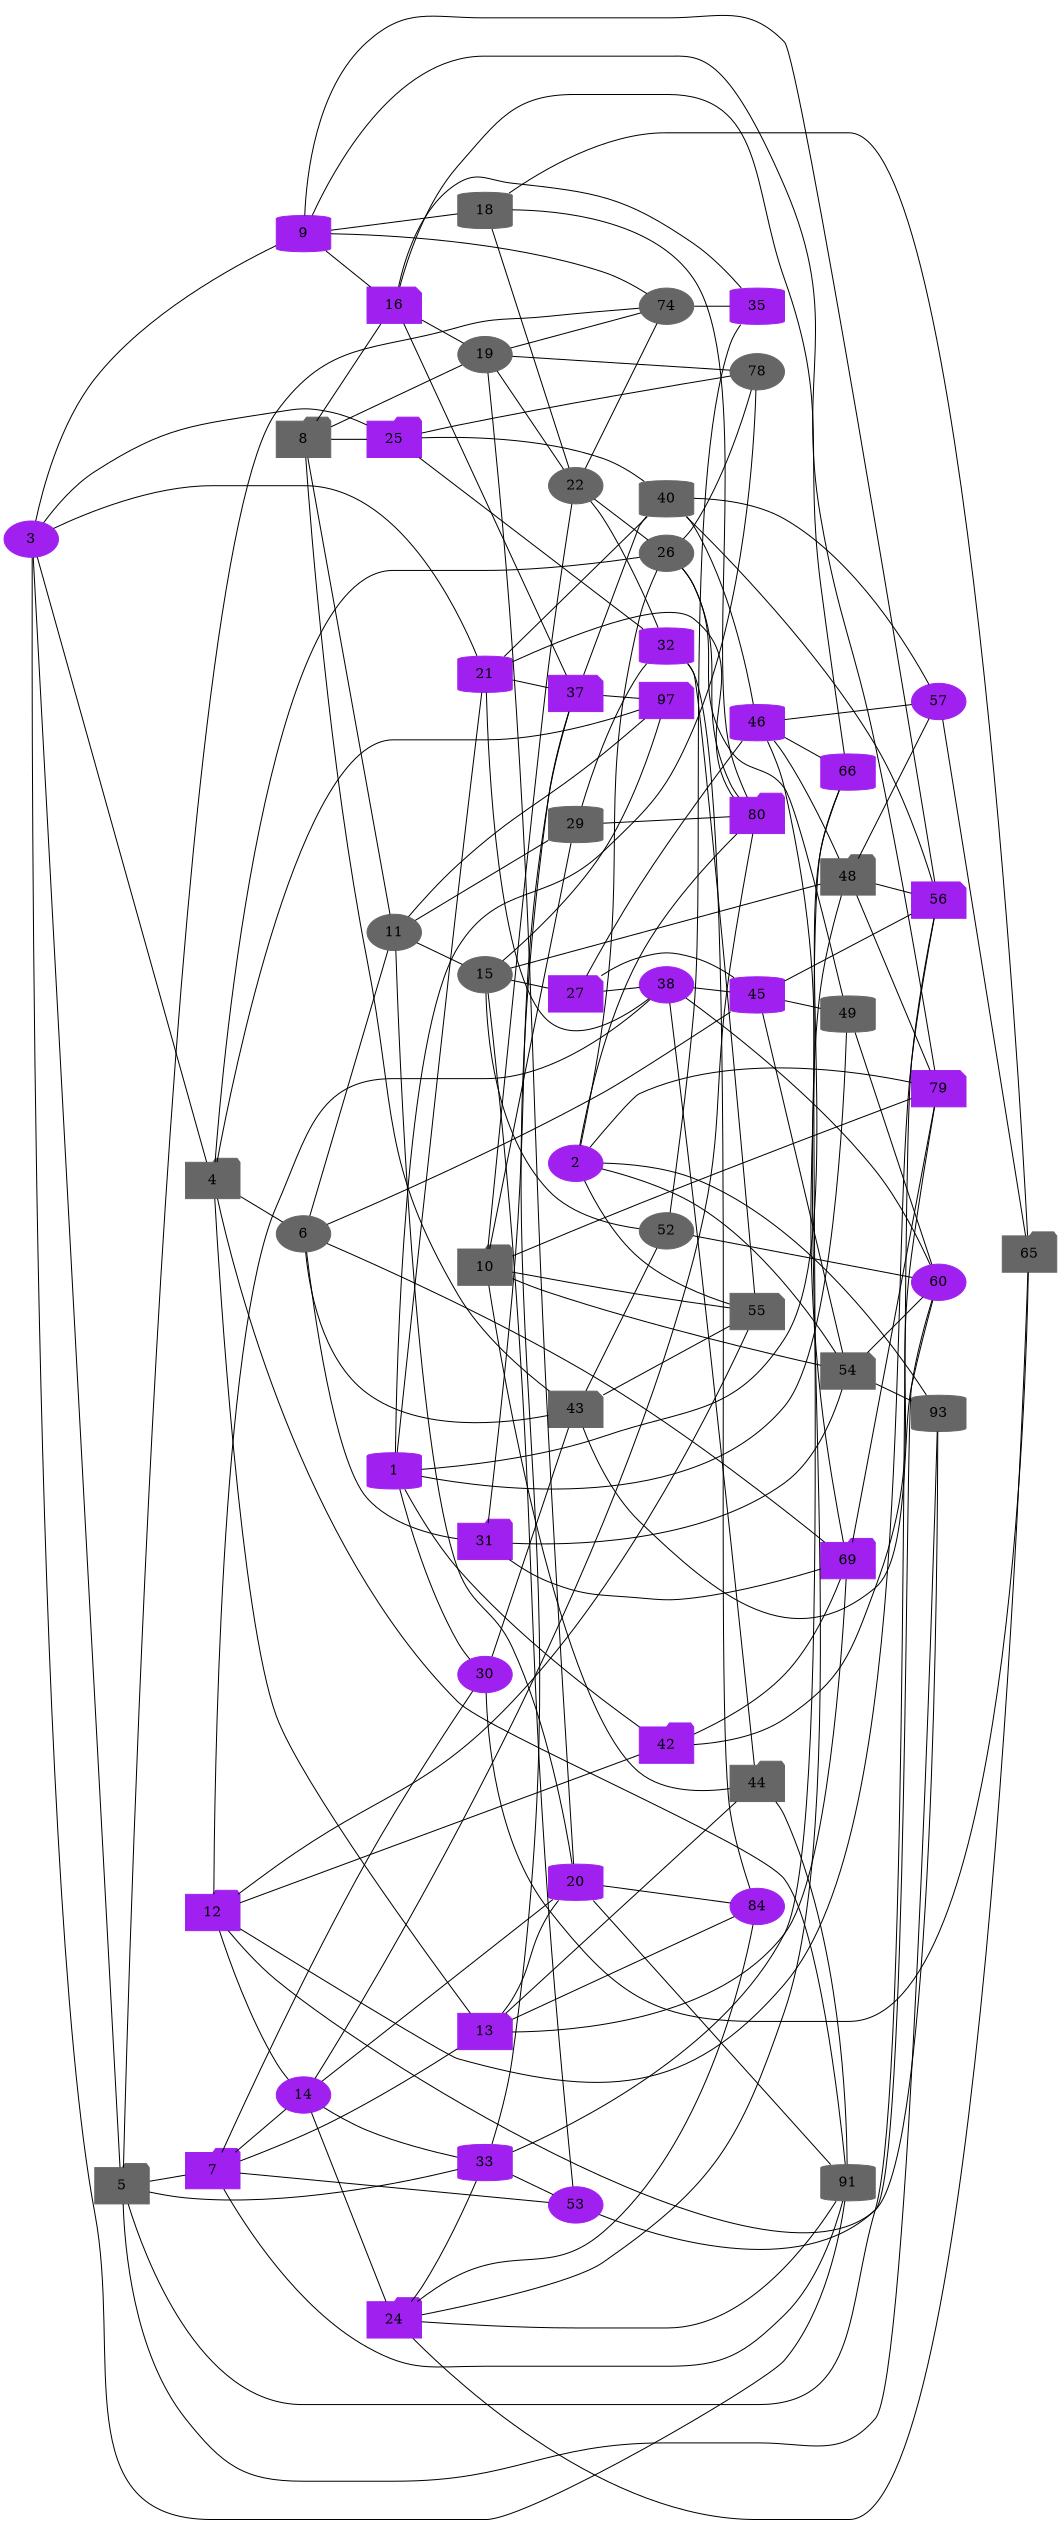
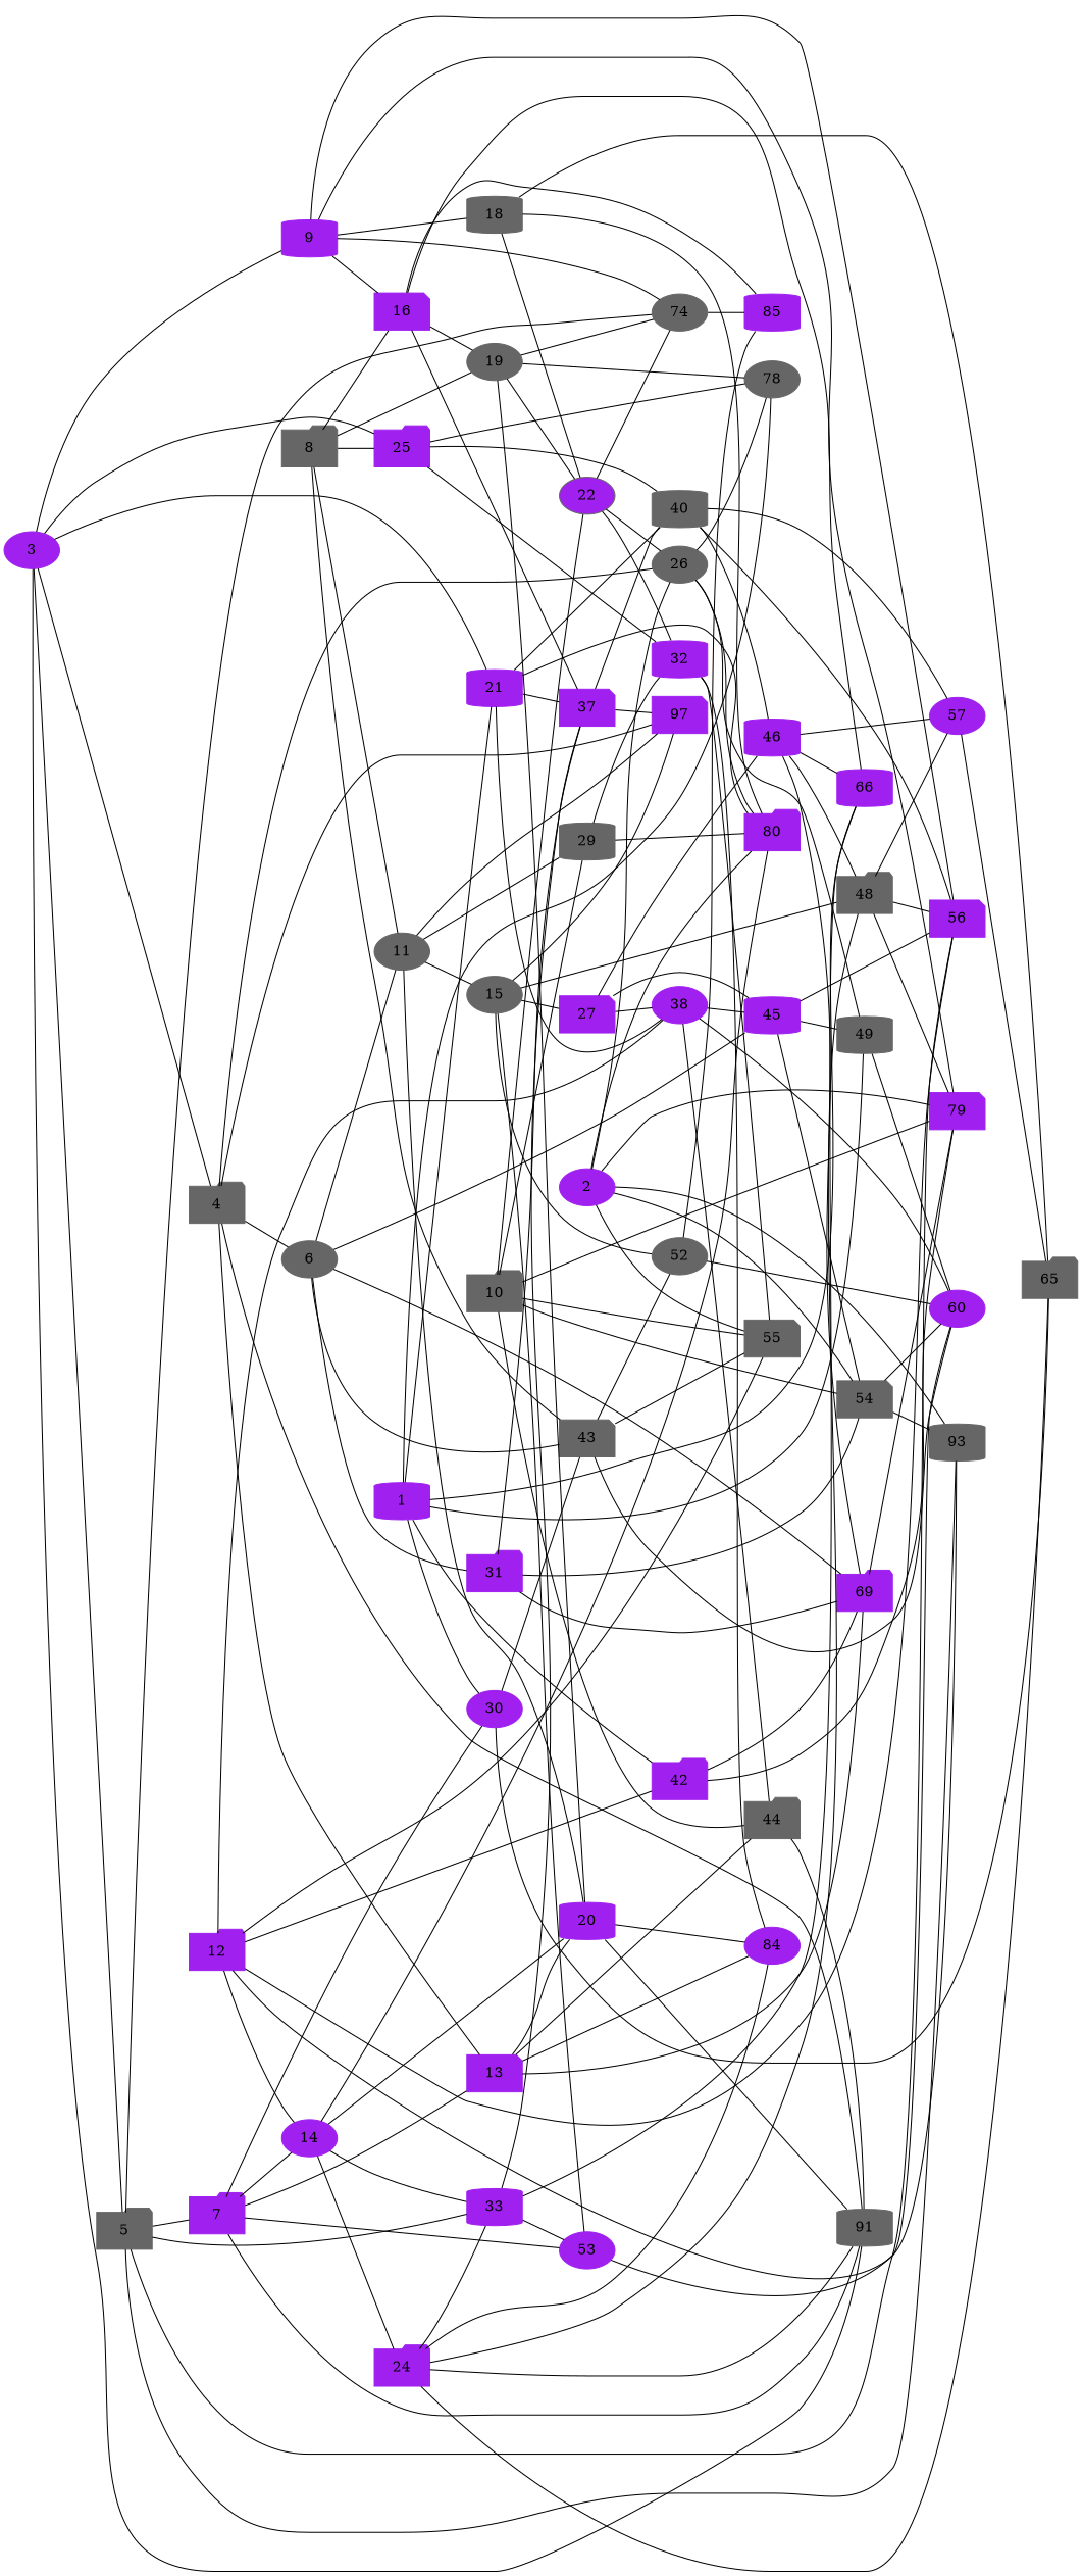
  graph {
    rankdir=LR
    node [color=purple shape=ellipse style=filled]
    1 [shape=cylinder super="+64"]
    21 [shape=cylinder super="+71"]
    30
    42 [shape=folder]
    49 [color=gray40 shape=cylinder]
    66 [shape=cylinder]
    78 [color=gray40]
    80 [shape=folder super="+89"]
    38 [super="+63"]
    37 [shape=note super="+90"]
    40 [color=gray40 shape=cylinder super="+92"]
    43 [color=gray40 shape=note super="+59"]
    n13 [color=gray40 label=65 shape=folder]
    79 [shape=note super="+96"]
    69 [shape=folder super="+72"]
    60 [super="+62"]
    2 [super="+39"]
    26 [color=gray40 super="+83"]
    54 [color=gray40 shape=note super="+75"]
    55 [color=gray40 shape=note super="+70"]
    93 [color=gray40 shape=cylinder]
    3 [super="+77"]
    4 [color=gray40 shape=folder super="+88"]
    5 [color=gray40 shape=folder super="+86"]
    9 [shape=cylinder super="+47"]
    25 [shape=folder super="+67"]
    91 [color=gray40 shape=cylinder super="+100"]
    6 [color=gray40 super="+23"]
    13 [shape=note super="+76"]
    97 [shape=note]
    7 [shape=folder super="+17"]
    33 [shape=cylinder super="+35"]
    56 [shape=note super="+58"]
    74 [color=gray40 super="+81"]
    16 [shape=note super="+50"]
    18 [color=gray40 shape=cylinder]
    32 [shape=cylinder super="+99"]
    11 [color=gray40 super="+65"]
    31 [shape=folder]
    45 [shape=cylinder super="+82"]
    44 [color=gray40 shape=folder]
    20 [shape=cylinder super="+28"]
    84
    14 [super="+94"]
    53
-   85 [shape=cylinder label=35]
+   85 [shape=cylinder]
    29 [color=gray40 shape=cylinder]
    15 [color=gray40 super="+36"]
    52 [color=gray40]
    24 [shape=folder super="+68"]
    8 [color=gray40 shape=folder super="+41"]
    19 [color=gray40 super="+73"]
-   22 [color=gray40 super="+95"]
+   22 [color=gray40 super="+95" fillcolor=purple]
    10 [color=gray40 shape=folder super="+34"]
    27 [shape=note]
    48 [color=gray40 shape=folder super="+51"]
    12 [shape=folder super="+87"]
    46 [shape=cylinder super="+98"]
    57
    1 -- 21
    1 -- 30
    1 -- 42
    1 -- 49
    1 -- 66
    1 -- 78
    21 -- 80
    21 -- 38
    21 -- 37
    21 -- 40
    30 -- 43
    30 -- n13
    42 -- 79
    42 -- 69
    49 -- 60
    38 -- 60
    38 -- 45
    38 -- 44
    37 -- 40
    37 -- 97
    40 -- 56
    40 -- 46
    40 -- 57
    43 -- 60
    43 -- 55
    43 -- 52
    69 -- 79
    2 -- 80
    2 -- 79
    2 -- 26
    2 -- 54
    2 -- 55
    2 -- 93
    26 -- 49
    26 -- 78
    26 -- 80
    54 -- 60
    54 -- 93
    3 -- 21
    3 -- 4
    3 -- 5
    3 -- 9
    3 -- 25
    3 -- 91
    4 -- 26
    4 -- 91
    4 -- 6
    4 -- 13
    4 -- 97
    5 -- 93
    5 -- 7
    5 -- 33
    5 -- 56
    5 -- 74
    9 -- 79
    9 -- 56
    9 -- 74
    9 -- 16
    9 -- 18
    25 -- 78
    25 -- 40
    25 -- 32
    6 -- 43
    6 -- 69
    6 -- 11
    6 -- 31
    6 -- 45
    13 -- 69
    13 -- 44
    13 -- 20
    13 -- 84
    7 -- 30
    7 -- 91
    7 -- 13
    7 -- 14
    7 -- 53
    33 -- 66
    33 -- 37
    33 -- 53
    74 -- 85 [weight=2]
    16 -- 66
    16 -- 37
    16 -- 85
    16 -- 19
    18 -- 80
    18 -- n13
    18 -- 22
    32 -- 55 [weight=2]
    32 -- 84
    11 -- 97
    11 -- 20
    11 -- 29
    11 -- 15
    31 -- 37
    31 -- 69
    31 -- 54
    45 -- 49
    45 -- 54
    45 -- 56
    44 -- 91
    20 -- 91
    20 -- 84
    14 -- 80
    14 -- 33
    14 -- 20
    14 -- 24
    53 -- 60
    29 -- 80
    29 -- 32
    15 -- 97
    15 -- 53
    15 -- 52
    15 -- 27
    15 -- 48
    52 -- 60
    52 -- 85
    24 -- n13
    24 -- 91
    24 -- 33
    24 -- 84
    24 -- 48
    8 -- 43
    8 -- 25 [weight=2]
    8 -- 16
    8 -- 11
    8 -- 19
    19 -- 78
    19 -- 74
    19 -- 20
    19 -- 22
    22 -- 26
    22 -- 74
    22 -- 32
    10 -- 79
    10 -- 54
    10 -- 55
    10 -- 44
    10 -- 29
    10 -- 22
    27 -- 38
    27 -- 45
    27 -- 46
    48 -- 79
    48 -- 56
    48 -- 57
    12 -- 42
    12 -- 38
    12 -- 55
    12 -- 93
    12 -- 56
    12 -- 14
    46 -- 66
    46 -- 69
    46 -- 48
    46 -- 57
    57 -- n13
  }
